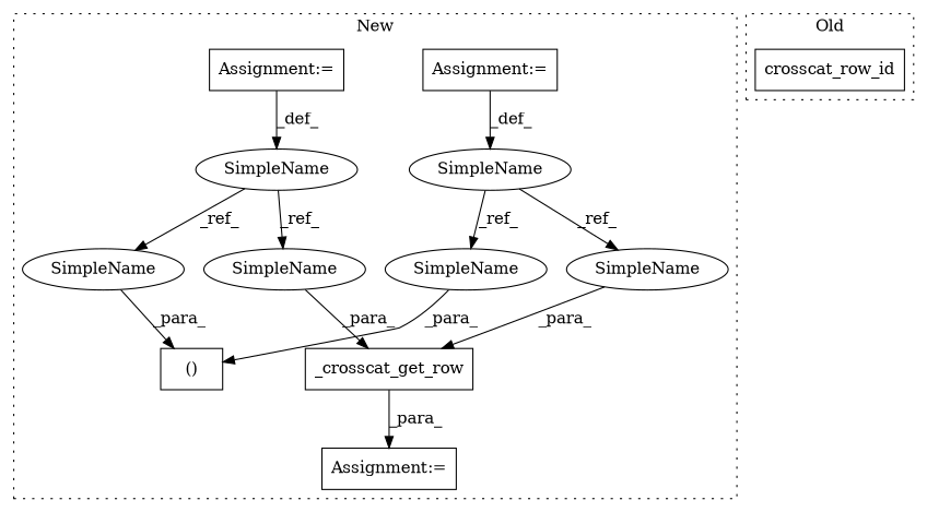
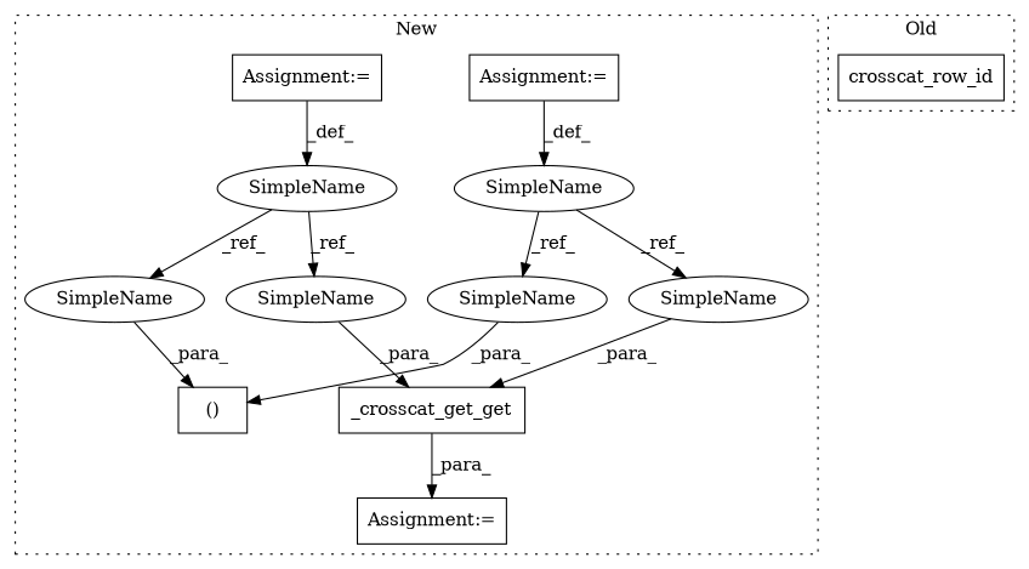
  digraph {
    node [a=42 l=8 shape=box]
    n1 [a=106 l=48 label="()" s=42831]
    n2 [a=7 l=1 label="Assignment:=" s=42767]
    n3 [a=7 l=2 label="Assignment:=" s=42879]
    n4 [a=7 l=1 label="Assignment:=" s=42699]
    n5 [label=SimpleName s=42759 shape=ellipse]
-   n6 [a=32 l="18,1" label=_crosscat_get_row s="42886,42944"]
+   n6 [a=32 l="18,1" label=_crosscat_get_get s="42886,42944"]
    n7 [label=SimpleName s=42691 shape=ellipse]
    n8 [label=SimpleName s=42850 shape=ellipse]
    n9 [label=SimpleName s=42927 shape=ellipse]
    n10 [label=SimpleName s=42936 shape=ellipse]
    n11 [label=SimpleName s=42871 shape=ellipse]
    n12 [a=32 l="16,1" label=crosscat_row_id s="33777,33798"]
    subgraph cluster_1 {
      label=New
      style=dotted
      n1
      n2
      n3
      n4
      n5
      n6
      n7
      n8
      n9
      n10
      n11
    }
    subgraph cluster_2 {
      label=Old
      style=dotted
      n12
    }
    n2 -> n5 [label=_def_]
    n4 -> n7 [label=_def_]
    n5 -> n10 [label=_ref_]
    n5 -> n11 [label=_ref_]
    n6 -> n3 [label=_para_]
    n7 -> n8 [label=_ref_]
    n7 -> n9 [label=_ref_]
    n8 -> n1 [label=_para_]
    n9 -> n6 [label=_para_]
    n10 -> n6 [label=_para_]
    n11 -> n1 [label=_para_]
  }
